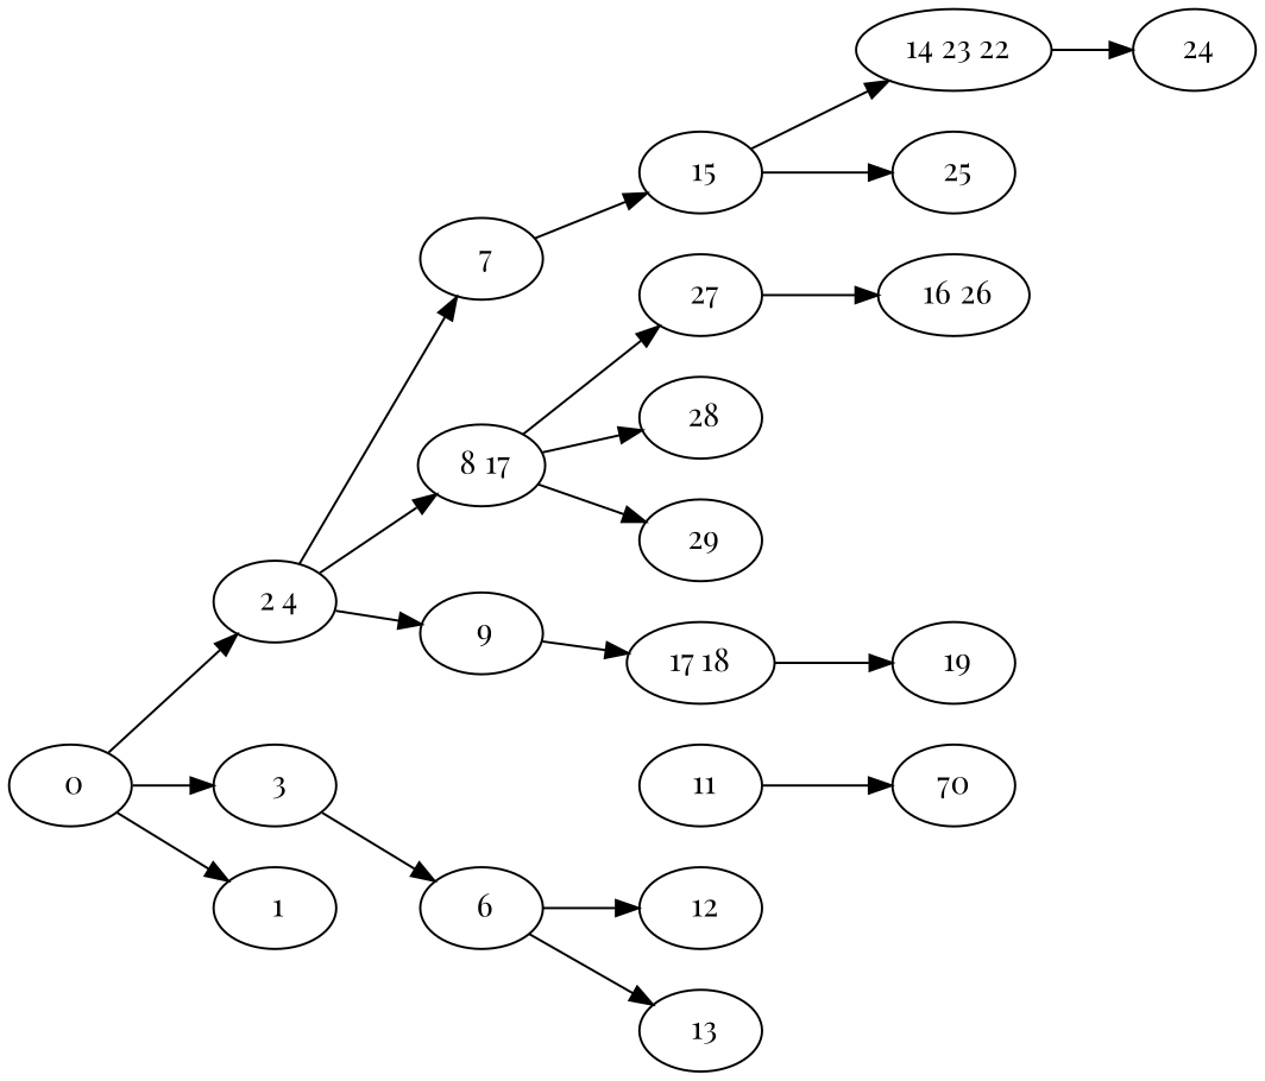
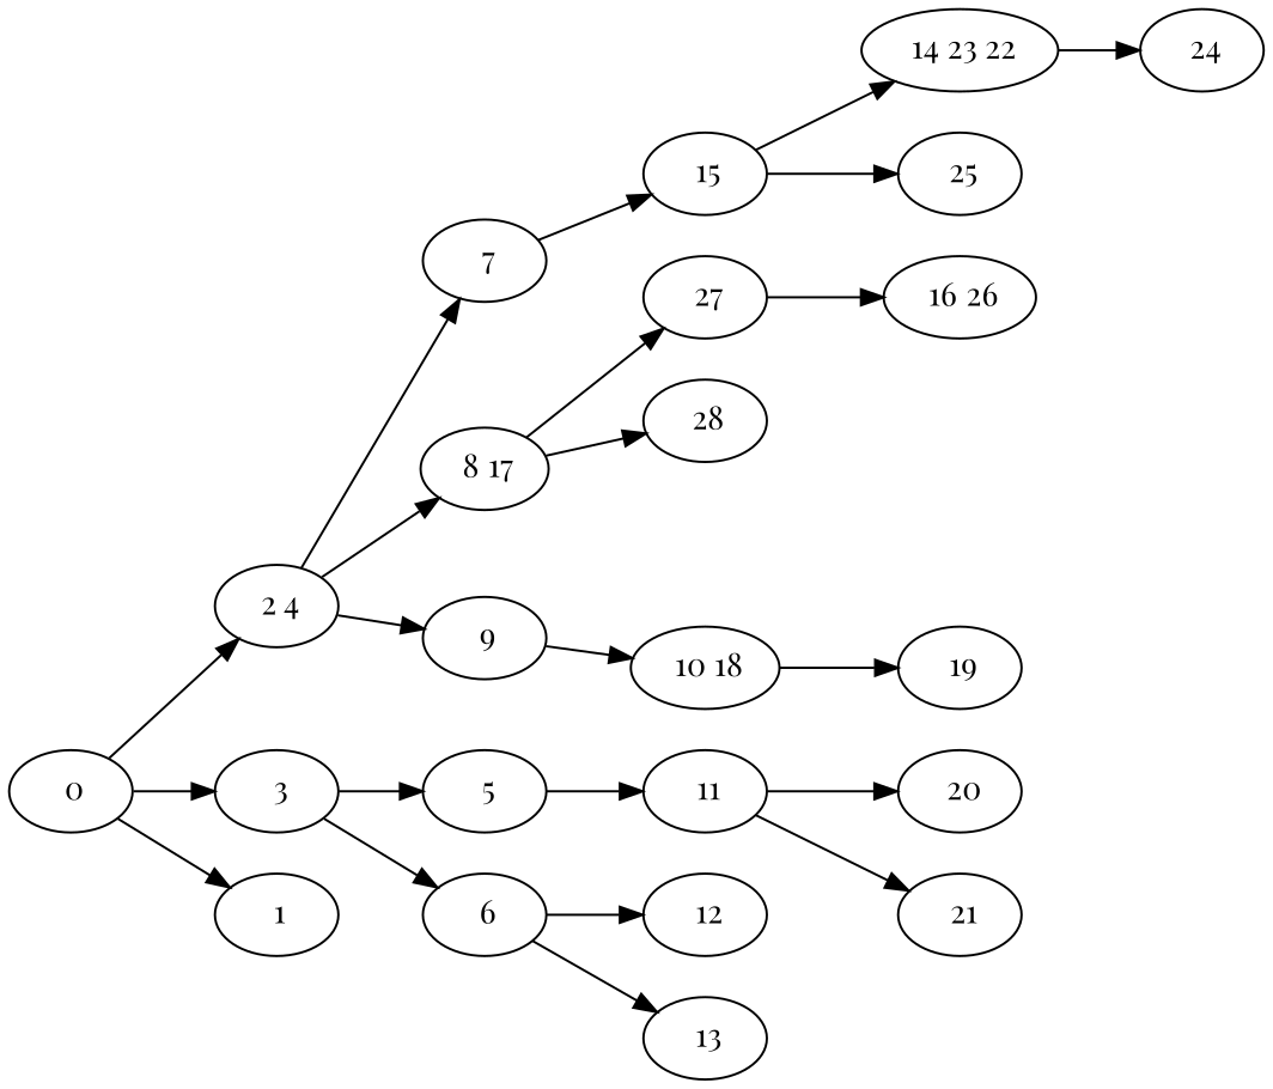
  digraph {
    fontname="Playfair Display"
    rankdir=LR
    node [fontname="Playfair Display"]
    edge [fontname="Playfair Display"]
    " 0"
    " 2 4"
    " 3"
    " 1"
    " 7"
    " 8 17"
    " 9"
+   " 5"
    " 6"
    " 15"
    " 27"
    " 28"
-   " 29"
-   " 10 18" [label="17 18"]
+   " 10 18"
    " 11"
    " 12"
    " 13"
    " 14 23 22"
    " 24"
    " 25"
    " 16 26"
    " 19"
-   " 20" [label=70]
+   " 20"
+   " 21"
    " 0" -> " 2 4"
    " 0" -> " 3"
    " 0" -> " 1"
    " 2 4" -> " 7"
    " 2 4" -> " 8 17"
    " 2 4" -> " 9"
+   " 3" -> " 5"
    " 3" -> " 6"
    " 7" -> " 15"
    " 8 17" -> " 27"
    " 8 17" -> " 28"
-   " 8 17" -> " 29"
    " 9" -> " 10 18"
+   " 5" -> " 11"
    " 6" -> " 12"
    " 6" -> " 13"
    " 15" -> " 14 23 22"
    " 15" -> " 25"
    " 27" -> " 16 26"
    " 10 18" -> " 19"
    " 11" -> " 20"
+   " 11" -> " 21"
    " 14 23 22" -> " 24"
  }
